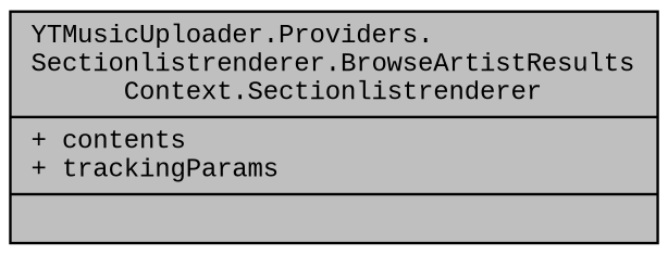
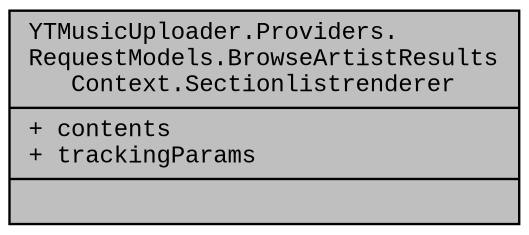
  digraph {
    fontname="Liberation Mono"
-   n1 [color=black fillcolor=grey75 fontcolor=black fontname="Liberation Mono" fontsize=10 height=0.2 label="{YTMusicUploader.Providers.\lSectionlistrenderer.BrowseArtistResults\lContext.Sectionlistrenderer\n|+ contents\l+ trackingParams\l|}" shape=record style=filled width=0.4]
+   n1 [color=black fillcolor=grey75 fontcolor=black fontname="Liberation Mono" fontsize=10 height=0.2 label="{YTMusicUploader.Providers.\lRequestModels.BrowseArtistResults\lContext.Sectionlistrenderer\n|+ contents\l+ trackingParams\l|}" shape=record style=filled width=0.4]
  }
